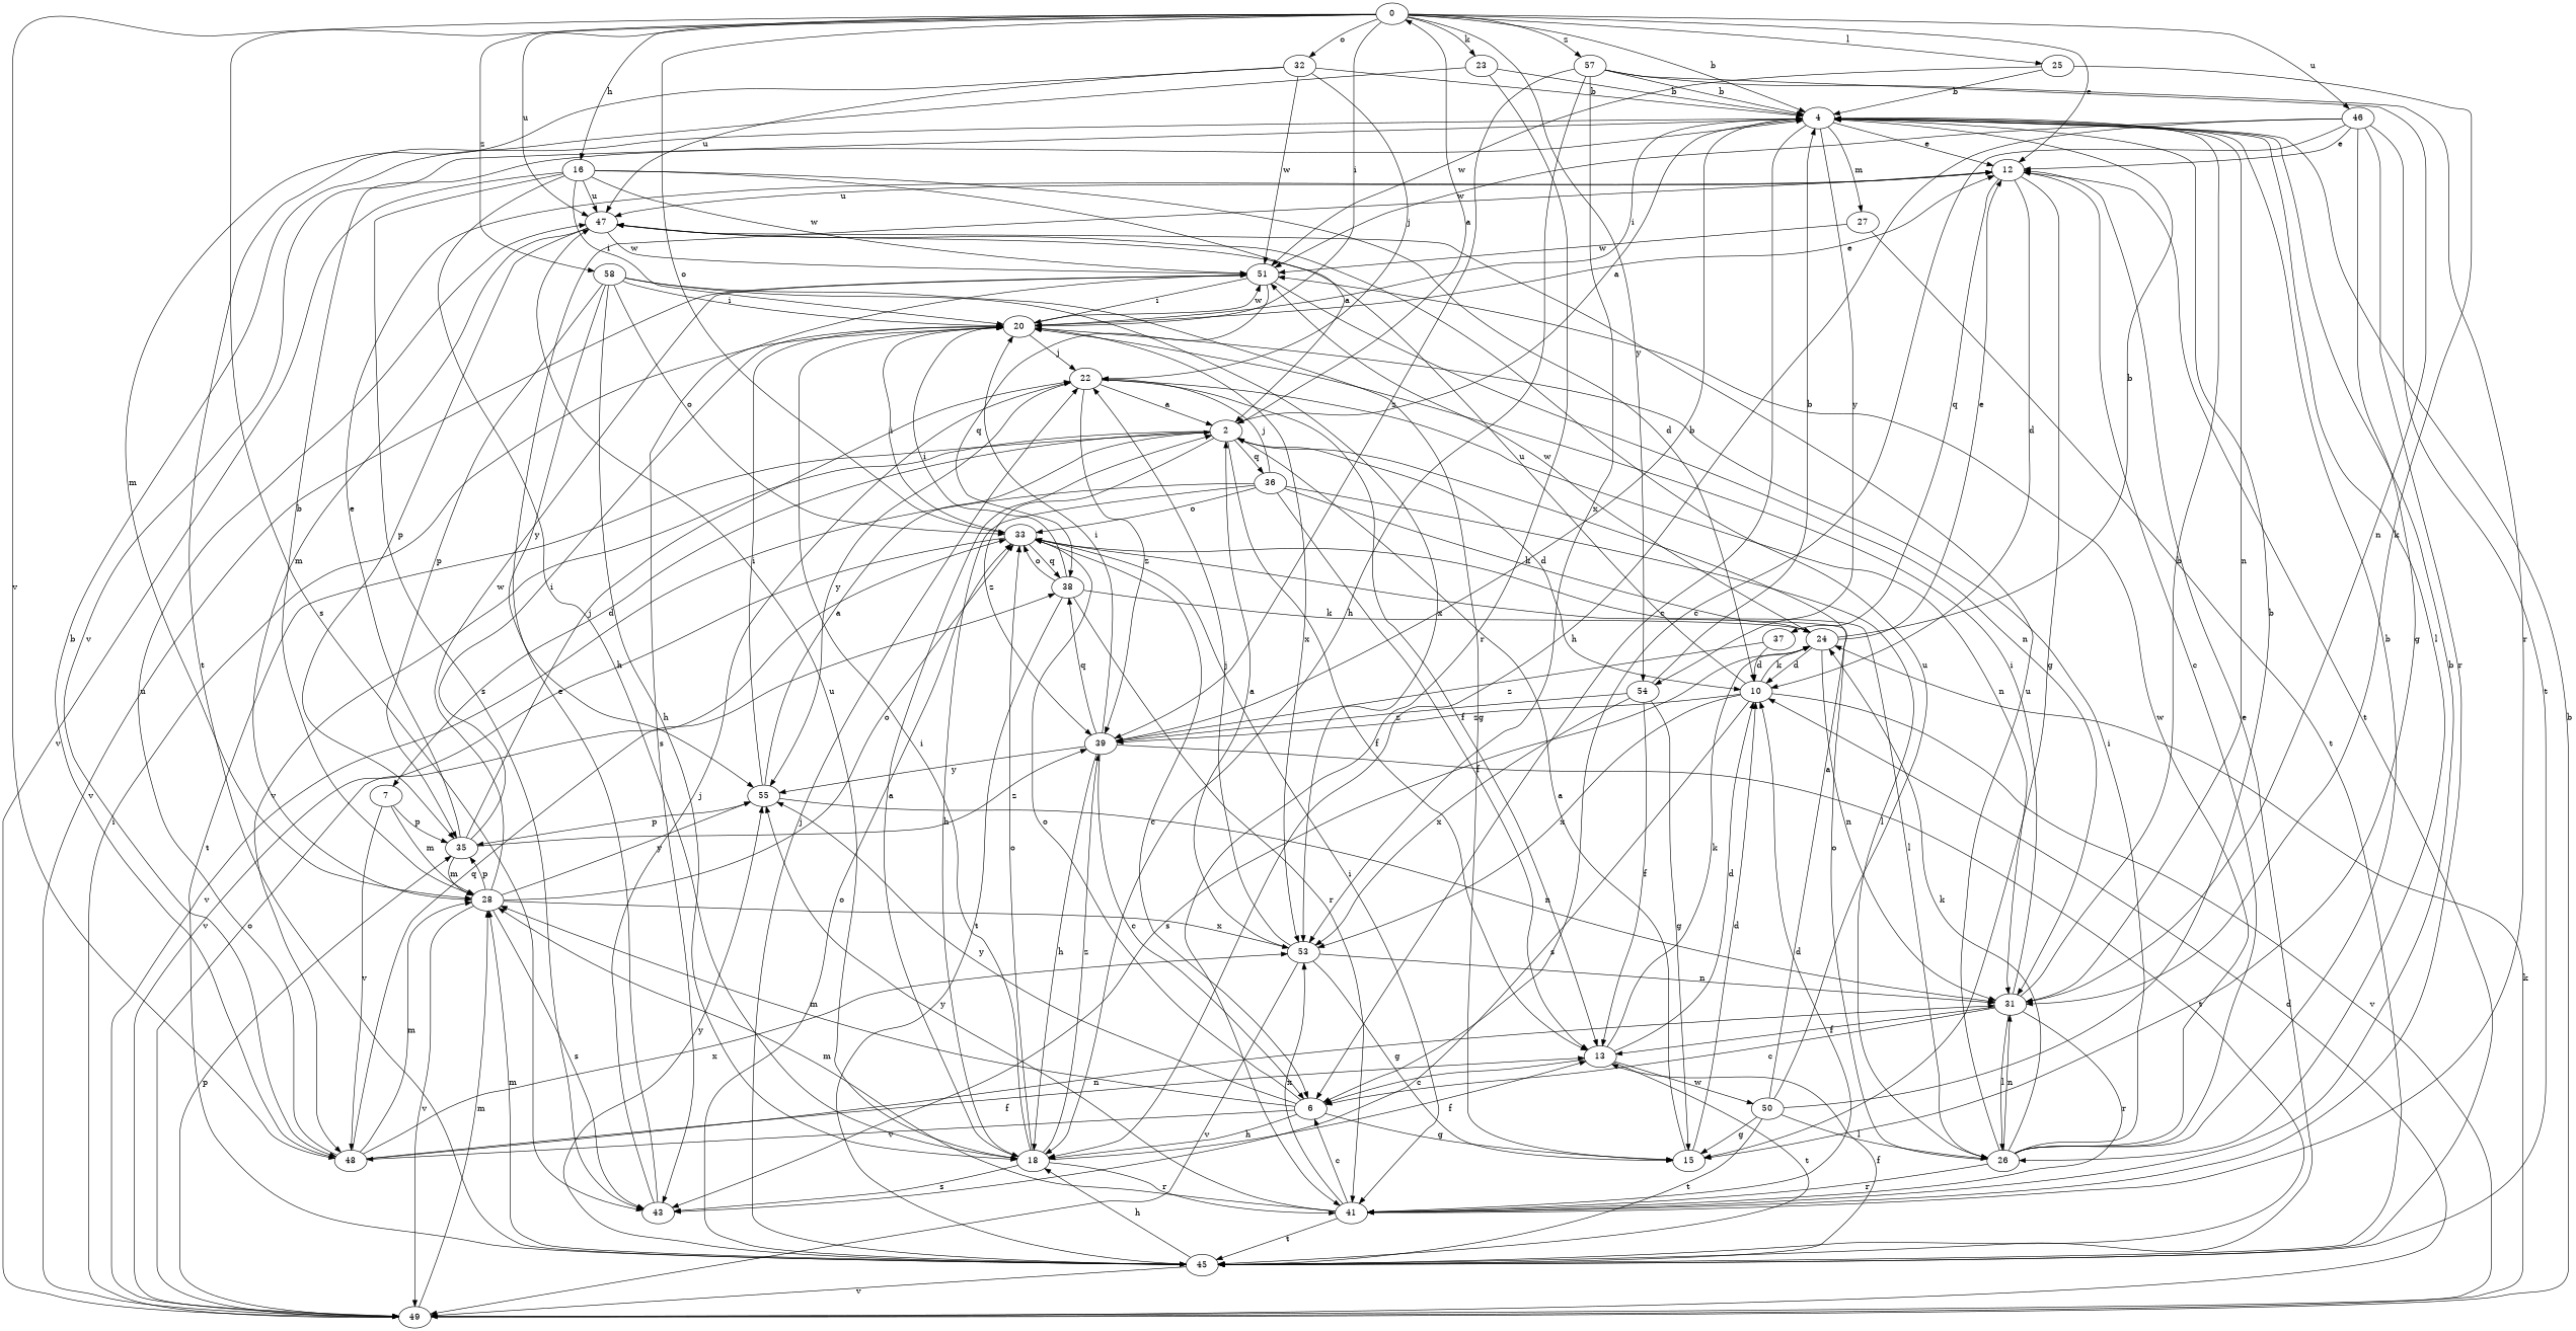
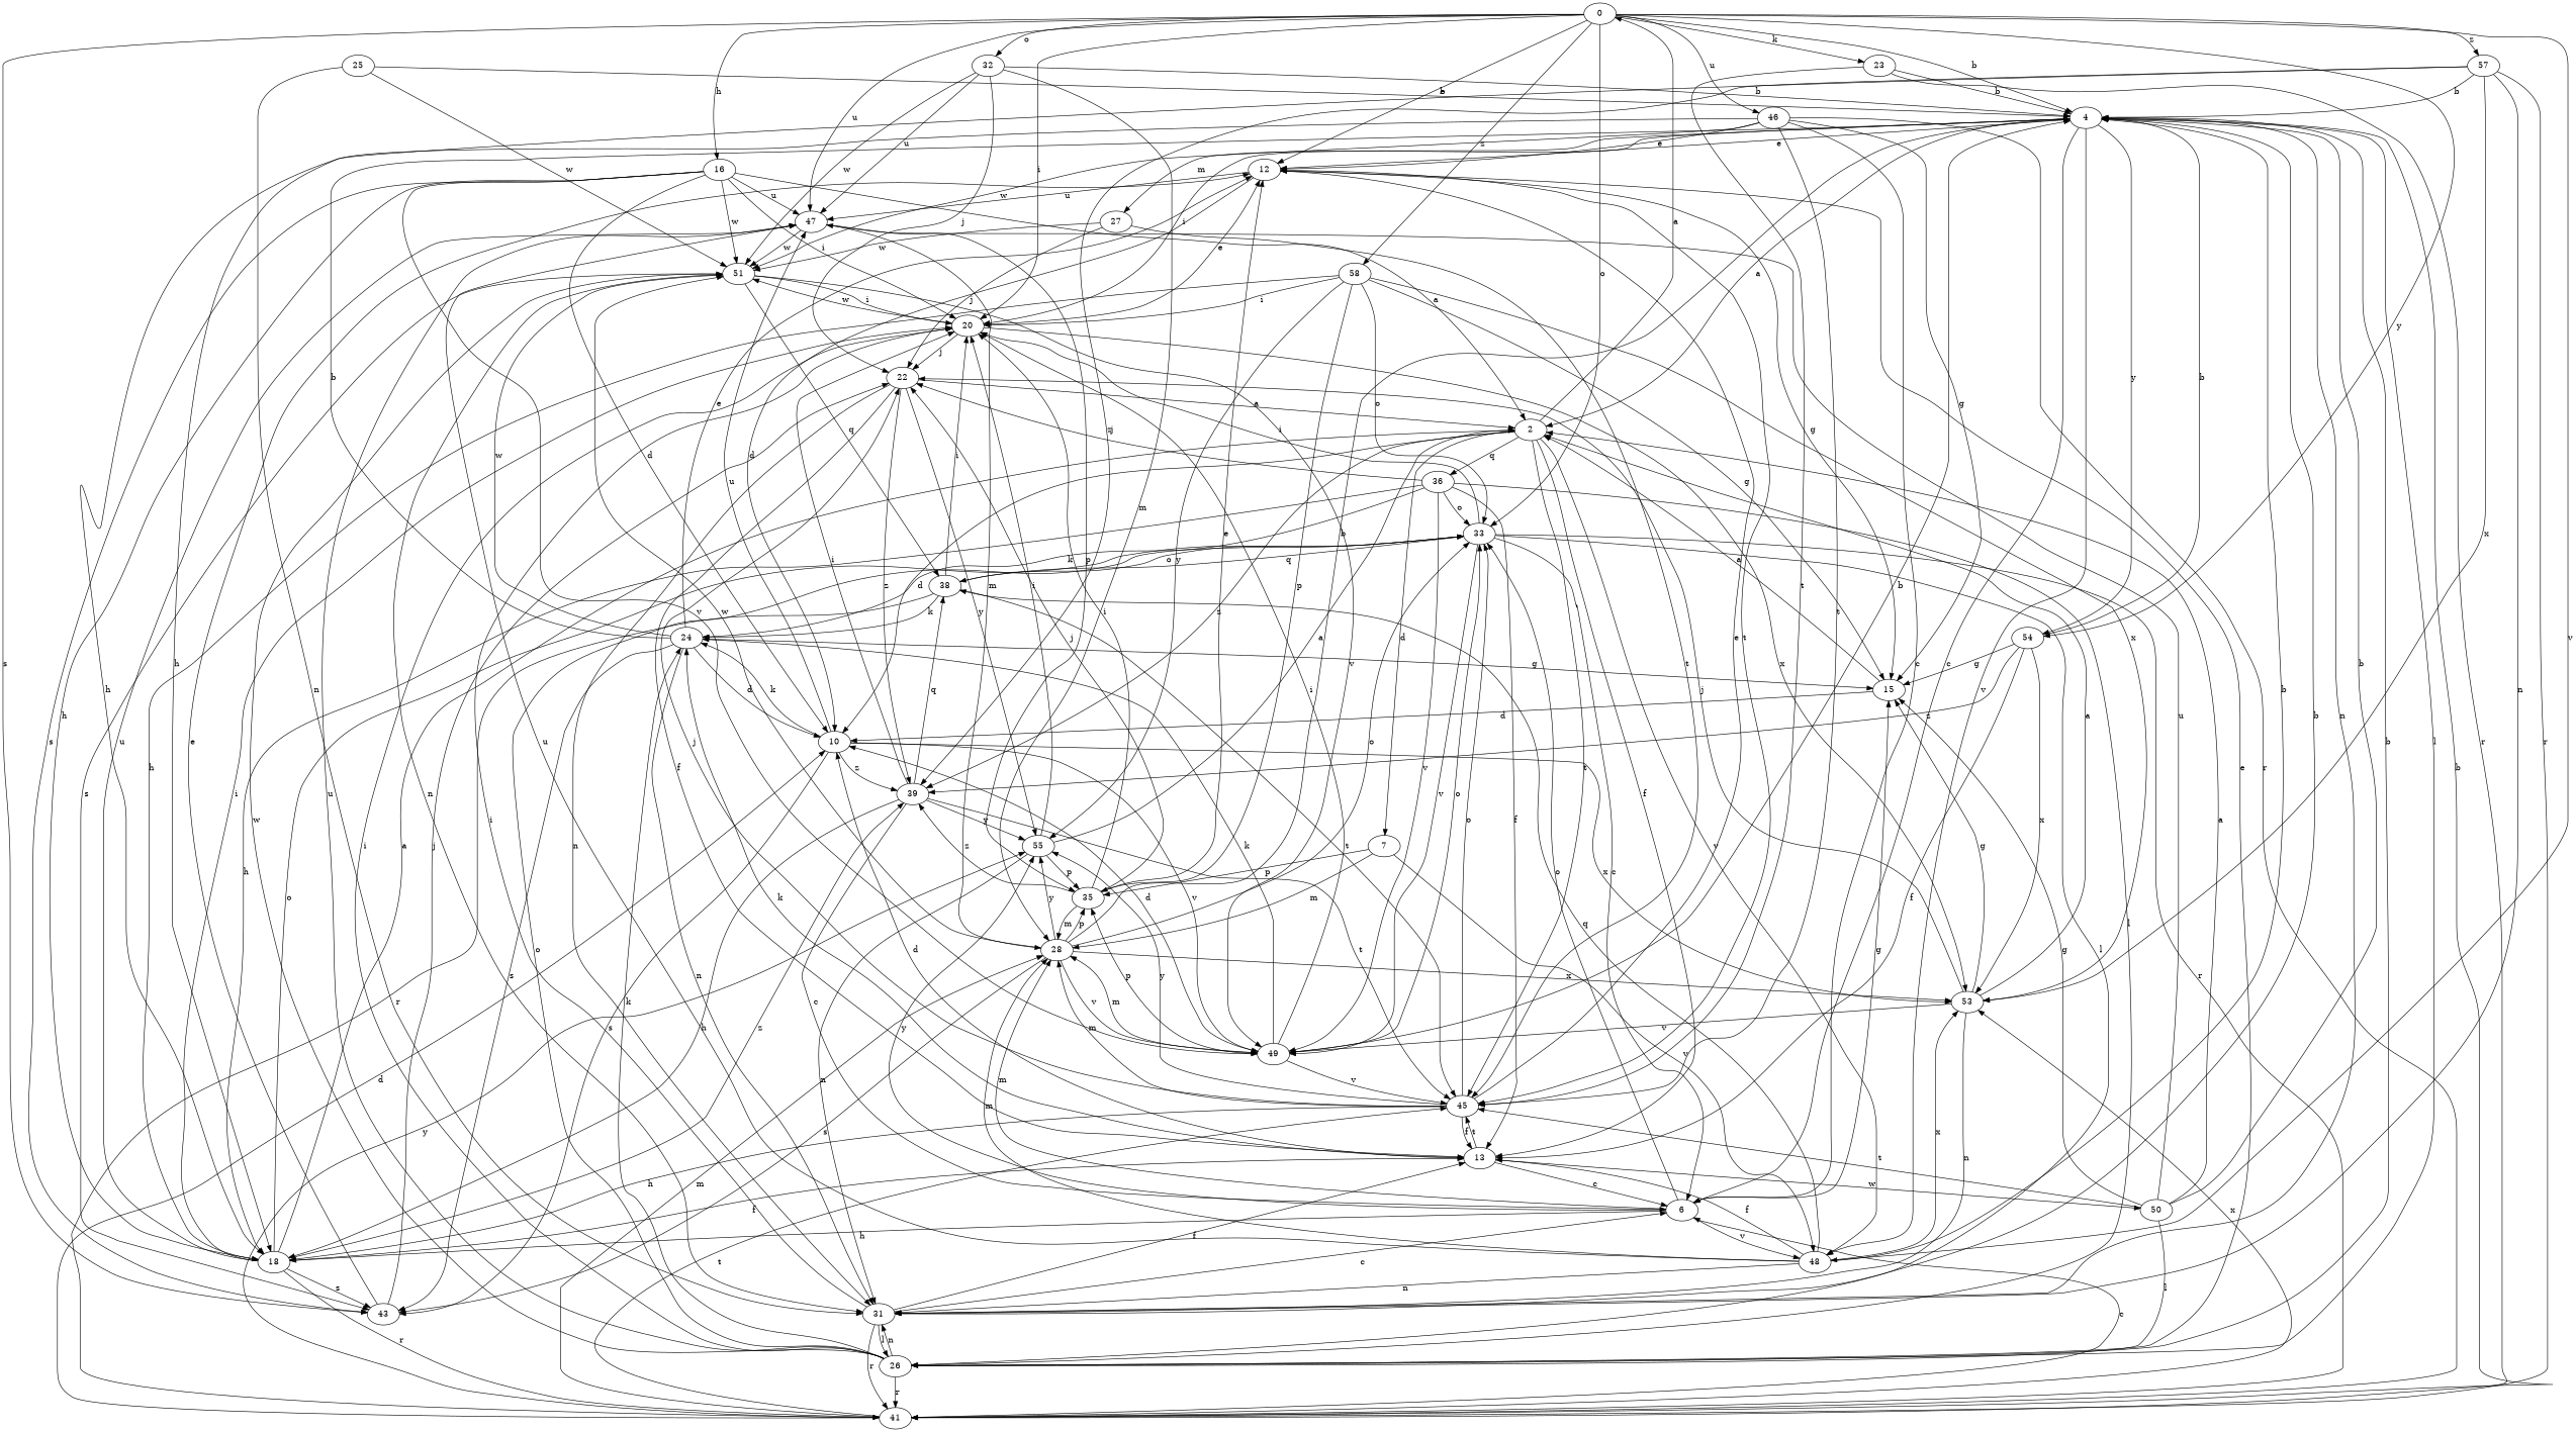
  strict digraph {
    0
    4
    12
    16
    20
    23
    25
    32
    33
    43
    46
    47
    48
    54
    57
    58
    2
    6
    26
    27
    31
    10
    45
    15
-   37
    18
    49
    51
    53
    22
    41
    28
    38
    35
    13
    n36 [label=39]
    55
    7
    36
    24
    50
    0 -> 4 [label=b]
    0 -> 12 [label=e]
    0 -> 16 [label=h]
    0 -> 20 [label=i]
    0 -> 23 [label=k]
-   0 -> 25 [label=l]
    0 -> 32 [label=o]
    0 -> 33 [label=o]
    0 -> 43 [label=s]
    0 -> 46 [label=u]
    0 -> 47 [label=u]
    0 -> 48 [label=v]
    0 -> 54 [label=y]
    0 -> 57 [label=z]
    0 -> 58 [label=z]
    4 -> 12 [label=e]
    4 -> 20 [label=i]
    4 -> 48 [label=v]
    4 -> 54 [label=y]
    4 -> 2 [label=a]
    4 -> 6 [label=c]
    4 -> 26 [label=l]
    4 -> 27 [label=m]
    4 -> 31 [label=n]
    12 -> 47 [label=u]
    12 -> 10 [label=d]
    12 -> 45 [label=t]
    12 -> 15 [label=g]
-   12 -> 37 [label=q]
    16 -> 20 [label=i]
    16 -> 43 [label=s]
    16 -> 47 [label=u]
    16 -> 2 [label=a]
    16 -> 10 [label=d]
    16 -> 18 [label=h]
    16 -> 49 [label=v]
    16 -> 51 [label=w]
    20 -> 12 [label=e]
    20 -> 51 [label=w]
    20 -> 53 [label=x]
    20 -> 22 [label=j]
    23 -> 4 [label=b]
    23 -> 45 [label=t]
    23 -> 41 [label=r]
    25 -> 4 [label=b]
-   25 -> 31 [label=k]
+   25 -> 31 [label=n]
    25 -> 51 [label=w]
    32 -> 4 [label=b]
    32 -> 47 [label=u]
    32 -> 51 [label=w]
    32 -> 22 [label=j]
    32 -> 28 [label=m]
    33 -> 20 [label=i]
    33 -> 6 [label=c]
    33 -> 26 [label=l]
    33 -> 49 [label=v]
-   33 -> 41 [label=i]
+   33 -> 41 [label=r]
    33 -> 38 [label=q]
    43 -> 12 [label=e]
    43 -> 22 [label=j]
    46 -> 12 [label=e]
    46 -> 6 [label=c]
    46 -> 45 [label=t]
    46 -> 15 [label=g]
    46 -> 18 [label=h]
    46 -> 51 [label=w]
    46 -> 41 [label=r]
    47 -> 51 [label=w]
    47 -> 28 [label=m]
    47 -> 35 [label=p]
    48 -> 4 [label=b]
    48 -> 47 [label=u]
    48 -> 31 [label=n]
    48 -> 53 [label=x]
    48 -> 28 [label=m]
    48 -> 38 [label=q]
    48 -> 13 [label=f]
    54 -> 4 [label=b]
    54 -> 15 [label=g]
    54 -> 53 [label=x]
    54 -> 13 [label=f]
    54 -> n36 [label=z]
    57 -> 4 [label=b]
    57 -> 31 [label=n]
    57 -> 18 [label=h]
    57 -> 53 [label=x]
    57 -> 41 [label=r]
    57 -> n36 [label=z]
    58 -> 20 [label=i]
    58 -> 33 [label=o]
    58 -> 15 [label=g]
    58 -> 18 [label=h]
    58 -> 53 [label=x]
    58 -> 35 [label=p]
    58 -> 55 [label=y]
    2 -> 0 [label=a]
    2 -> 48 [label=v]
    2 -> 10 [label=d]
    2 -> 45 [label=t]
    2 -> 13 [label=f]
    2 -> n36 [label=z]
    2 -> 7 [label=d]
    2 -> 36 [label=q]
    6 -> 33 [label=o]
    6 -> 48 [label=v]
    6 -> 15 [label=g]
    6 -> 18 [label=h]
    6 -> 28 [label=m]
    6 -> 55 [label=y]
    26 -> 4 [label=b]
-   26 -> 12 [label=c]
+   26 -> 12 [label=e]
    26 -> 20 [label=i]
    26 -> 33 [label=o]
    26 -> 47 [label=u]
    26 -> 31 [label=n]
    26 -> 51 [label=w]
    26 -> 41 [label=r]
    26 -> 24 [label=k]
    27 -> 45 [label=t]
    27 -> 51 [label=w]
+   27 -> 22 [label=j]
    31 -> 4 [label=b]
    31 -> 20 [label=i]
    31 -> 6 [label=c]
    31 -> 26 [label=l]
    31 -> 41 [label=r]
    31 -> 13 [label=f]
    10 -> 43 [label=s]
    10 -> 47 [label=u]
    10 -> 49 [label=v]
    10 -> 53 [label=x]
    10 -> n36 [label=z]
    10 -> 24 [label=k]
    45 -> 12 [label=e]
    45 -> 33 [label=o]
    45 -> 18 [label=h]
-   45 -> 49 [label=v]
+   49 -> 45 [label=v]
    45 -> 22 [label=j]
    45 -> 28 [label=m]
    45 -> 13 [label=f]
    45 -> 55 [label=y]
    15 -> 2 [label=a]
    15 -> 10 [label=d]
-   37 -> 10 [label=d]
-   37 -> n36 [label=z]
    18 -> 20 [label=i]
    18 -> 33 [label=o]
    18 -> 43 [label=s]
    18 -> 47 [label=u]
    18 -> 2 [label=a]
    18 -> 41 [label=r]
    18 -> 13 [label=f]
    18 -> n36 [label=z]
    49 -> 4 [label=b]
    49 -> 20 [label=i]
    49 -> 33 [label=o]
    49 -> 10 [label=d]
    49 -> 28 [label=m]
    49 -> 35 [label=p]
    49 -> 24 [label=k]
    51 -> 20 [label=i]
    51 -> 43 [label=s]
    51 -> 31 [label=n]
    51 -> 49 [label=v]
    51 -> 38 [label=q]
    53 -> 2 [label=a]
    53 -> 31 [label=n]
    53 -> 15 [label=g]
    53 -> 49 [label=v]
    53 -> 22 [label=j]
    22 -> 2 [label=a]
    22 -> 31 [label=n]
    22 -> 13 [label=f]
    22 -> n36 [label=z]
    22 -> 55 [label=y]
    41 -> 4 [label=b]
    41 -> 6 [label=c]
    41 -> 10 [label=d]
    41 -> 45 [label=t]
    41 -> 53 [label=x]
    41 -> 28 [label=m]
    41 -> 55 [label=y]
    28 -> 4 [label=b]
    28 -> 33 [label=o]
    28 -> 43 [label=s]
    28 -> 49 [label=v]
    28 -> 51 [label=w]
    28 -> 53 [label=x]
    28 -> 35 [label=p]
    28 -> 55 [label=y]
    38 -> 20 [label=i]
    38 -> 33 [label=o]
    38 -> 45 [label=t]
    38 -> 41 [label=r]
    38 -> 24 [label=k]
    35 -> 12 [label=e]
    35 -> 20 [label=i]
    35 -> 22 [label=j]
    35 -> 28 [label=m]
    35 -> n36 [label=z]
    13 -> 6 [label=c]
    13 -> 10 [label=d]
    13 -> 45 [label=t]
    13 -> 24 [label=k]
    13 -> 50 [label=w]
-   n36 -> 4 [label=b]
    n36 -> 20 [label=i]
    n36 -> 6 [label=c]
    n36 -> 45 [label=t]
    n36 -> 18 [label=h]
    n36 -> 38 [label=q]
    n36 -> 55 [label=y]
    55 -> 20 [label=i]
    55 -> 2 [label=a]
    55 -> 31 [label=n]
    55 -> 35 [label=p]
    7 -> 48 [label=v]
    7 -> 28 [label=m]
    7 -> 35 [label=p]
    36 -> 33 [label=o]
    36 -> 26 [label=l]
    36 -> 18 [label=h]
    36 -> 49 [label=v]
    36 -> 22 [label=j]
    36 -> 13 [label=f]
    36 -> 24 [label=k]
    24 -> 4 [label=b]
    24 -> 12 [label=e]
    24 -> 43 [label=s]
    24 -> 31 [label=n]
    24 -> 10 [label=d]
+   24 -> 15 [label=g]
    24 -> 51 [label=w]
    50 -> 4 [label=b]
    50 -> 47 [label=u]
    50 -> 2 [label=a]
    50 -> 26 [label=l]
    50 -> 45 [label=t]
    50 -> 15 [label=g]
  }
